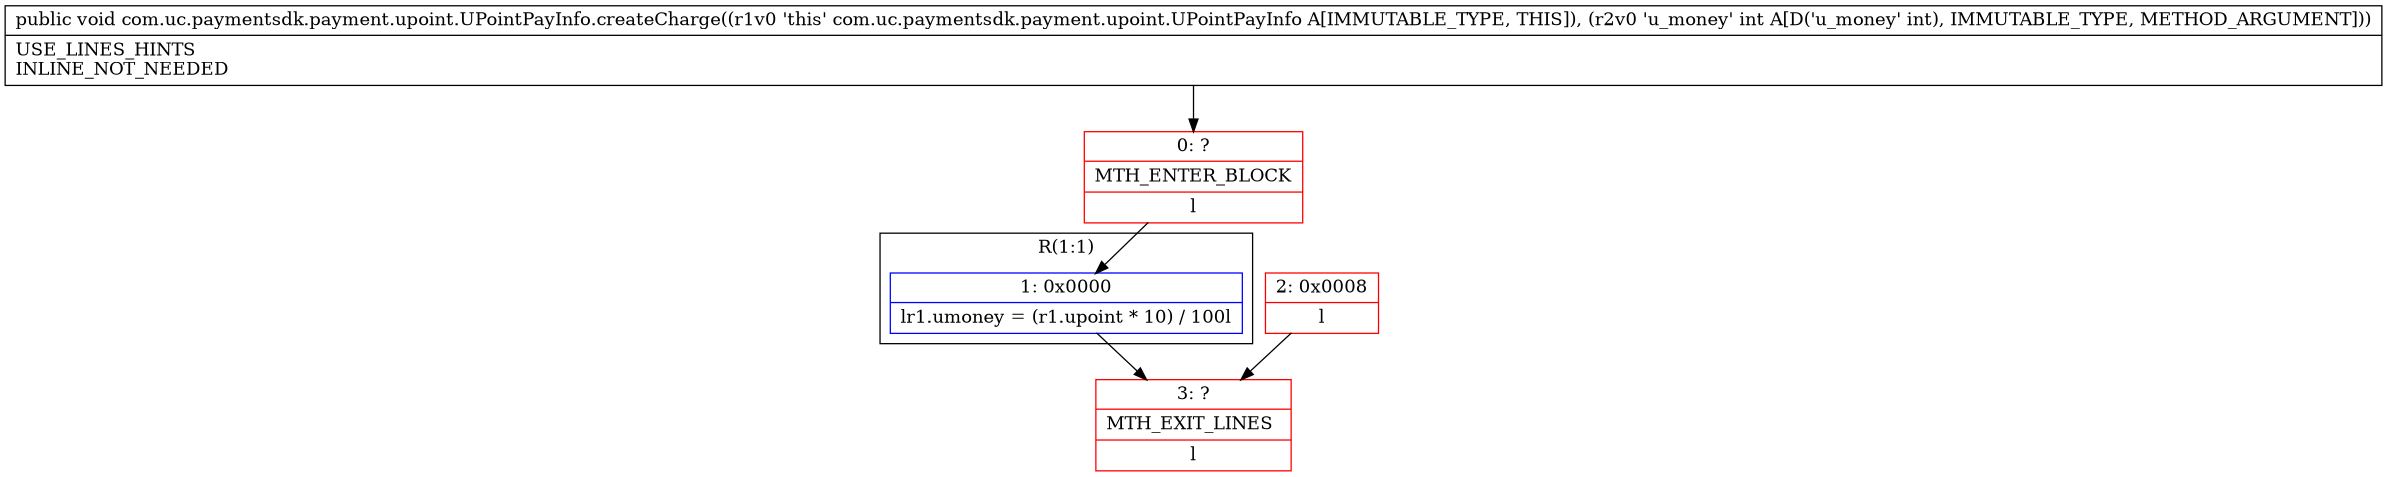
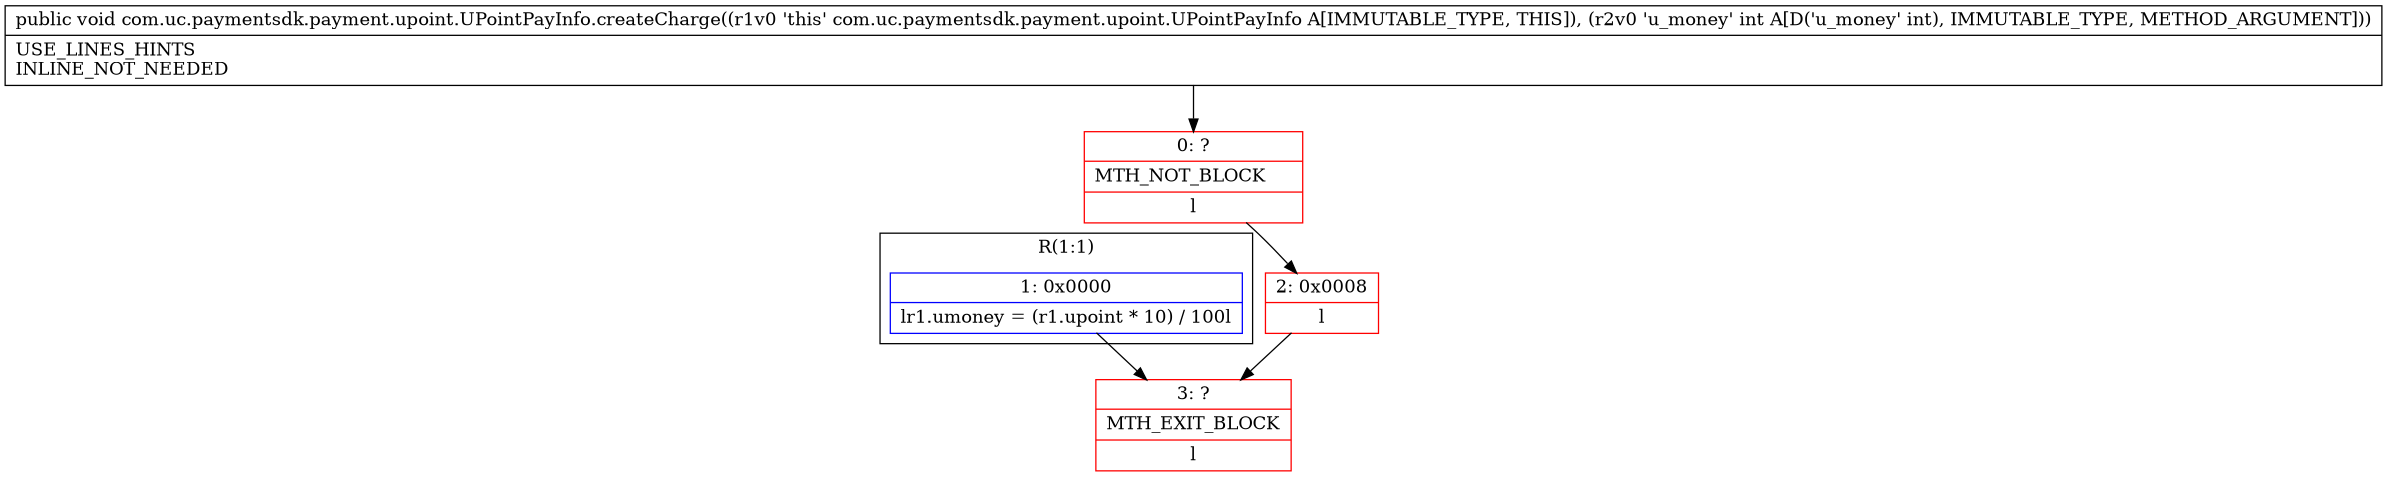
  digraph {
    node [color=red shape=record]
    n1 [color=blue label="{1\:\ 0x0000|lr1.umoney = (r1.upoint * 10) \/ 100l}"]
-   n2 [label="{3\:\ ?|MTH_EXIT_LINES\l|l}"]
+   n2 [label="{3\:\ ?|MTH_EXIT_BLOCK\l|l}"]
    n3 [label="{2\:\ 0x0008|l}"]
-   n4 [label="{0\:\ ?|MTH_ENTER_BLOCK\l|l}"]
+   n4 [label="{0\:\ ?|MTH_NOT_BLOCK\l|l}"]
    n5 [label="{public void com.uc.paymentsdk.payment.upoint.UPointPayInfo.createCharge((r1v0 'this' com.uc.paymentsdk.payment.upoint.UPointPayInfo A[IMMUTABLE_TYPE, THIS]), (r2v0 'u_money' int A[D('u_money' int), IMMUTABLE_TYPE, METHOD_ARGUMENT]))  | USE_LINES_HINTS\lINLINE_NOT_NEEDED\l}" color=""]
    subgraph cluster_1 {
      label="R(1:1)"
      n1
    }
    n1 -> n2
    n3 -> n2
-   n4 -> n1
+   n4 -> n3
    n5 -> n4
  }
